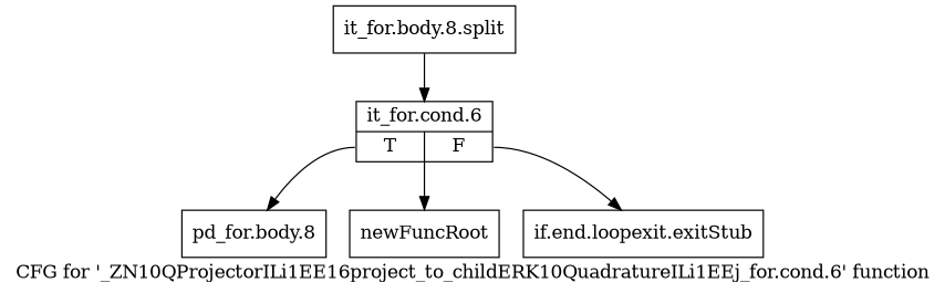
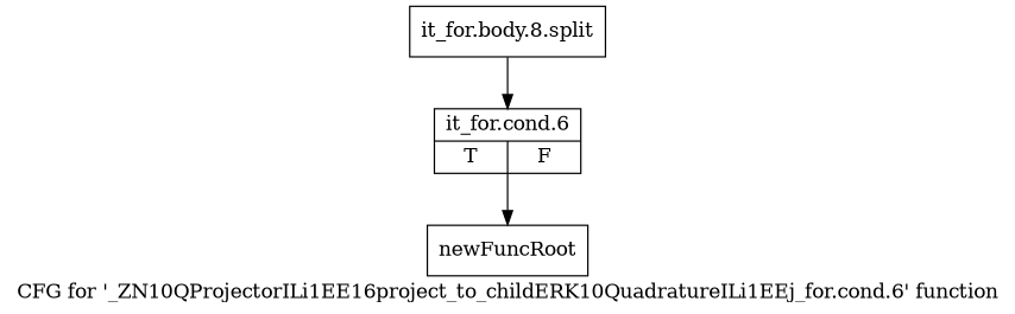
  digraph {
    label="CFG for '_ZN10QProjectorILi1EE16project_to_childERK10QuadratureILi1EEj_for.cond.6' function"
    node [shape=record]
    n1 [label="{newFuncRoot}"]
    n2 [label="{it_for.cond.6|{<s0>T|<s1>F}}"]
-   n3 [label="{if.end.loopexit.exitStub}"]
-   n4 [label="{pd_for.body.8}"]
    n5 [label="{it_for.body.8.split}"]
    n2 -> n1
-   n2 -> n3 [tailport=s1]
-   n2 -> n4 [tailport=s0]
    n5 -> n2
  }
